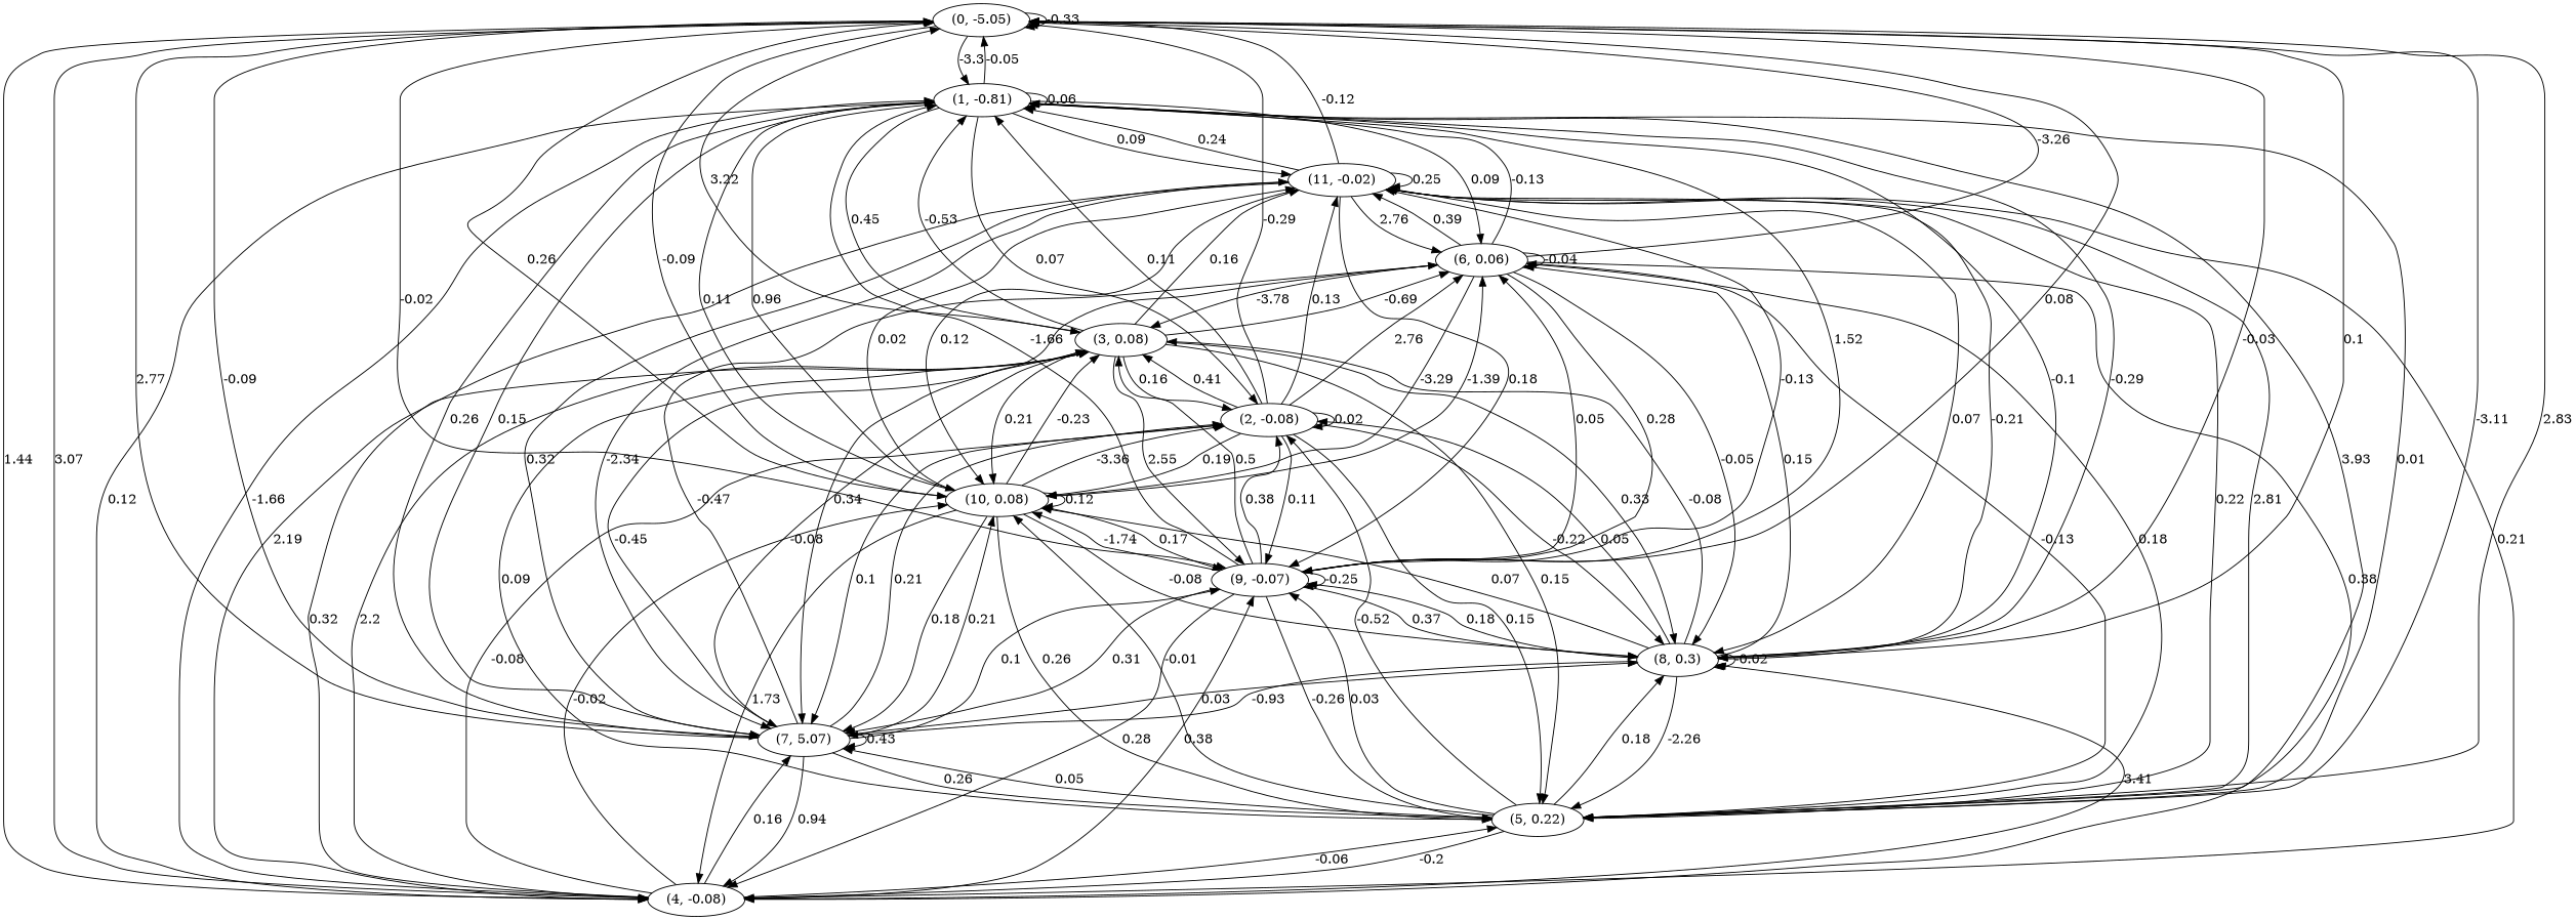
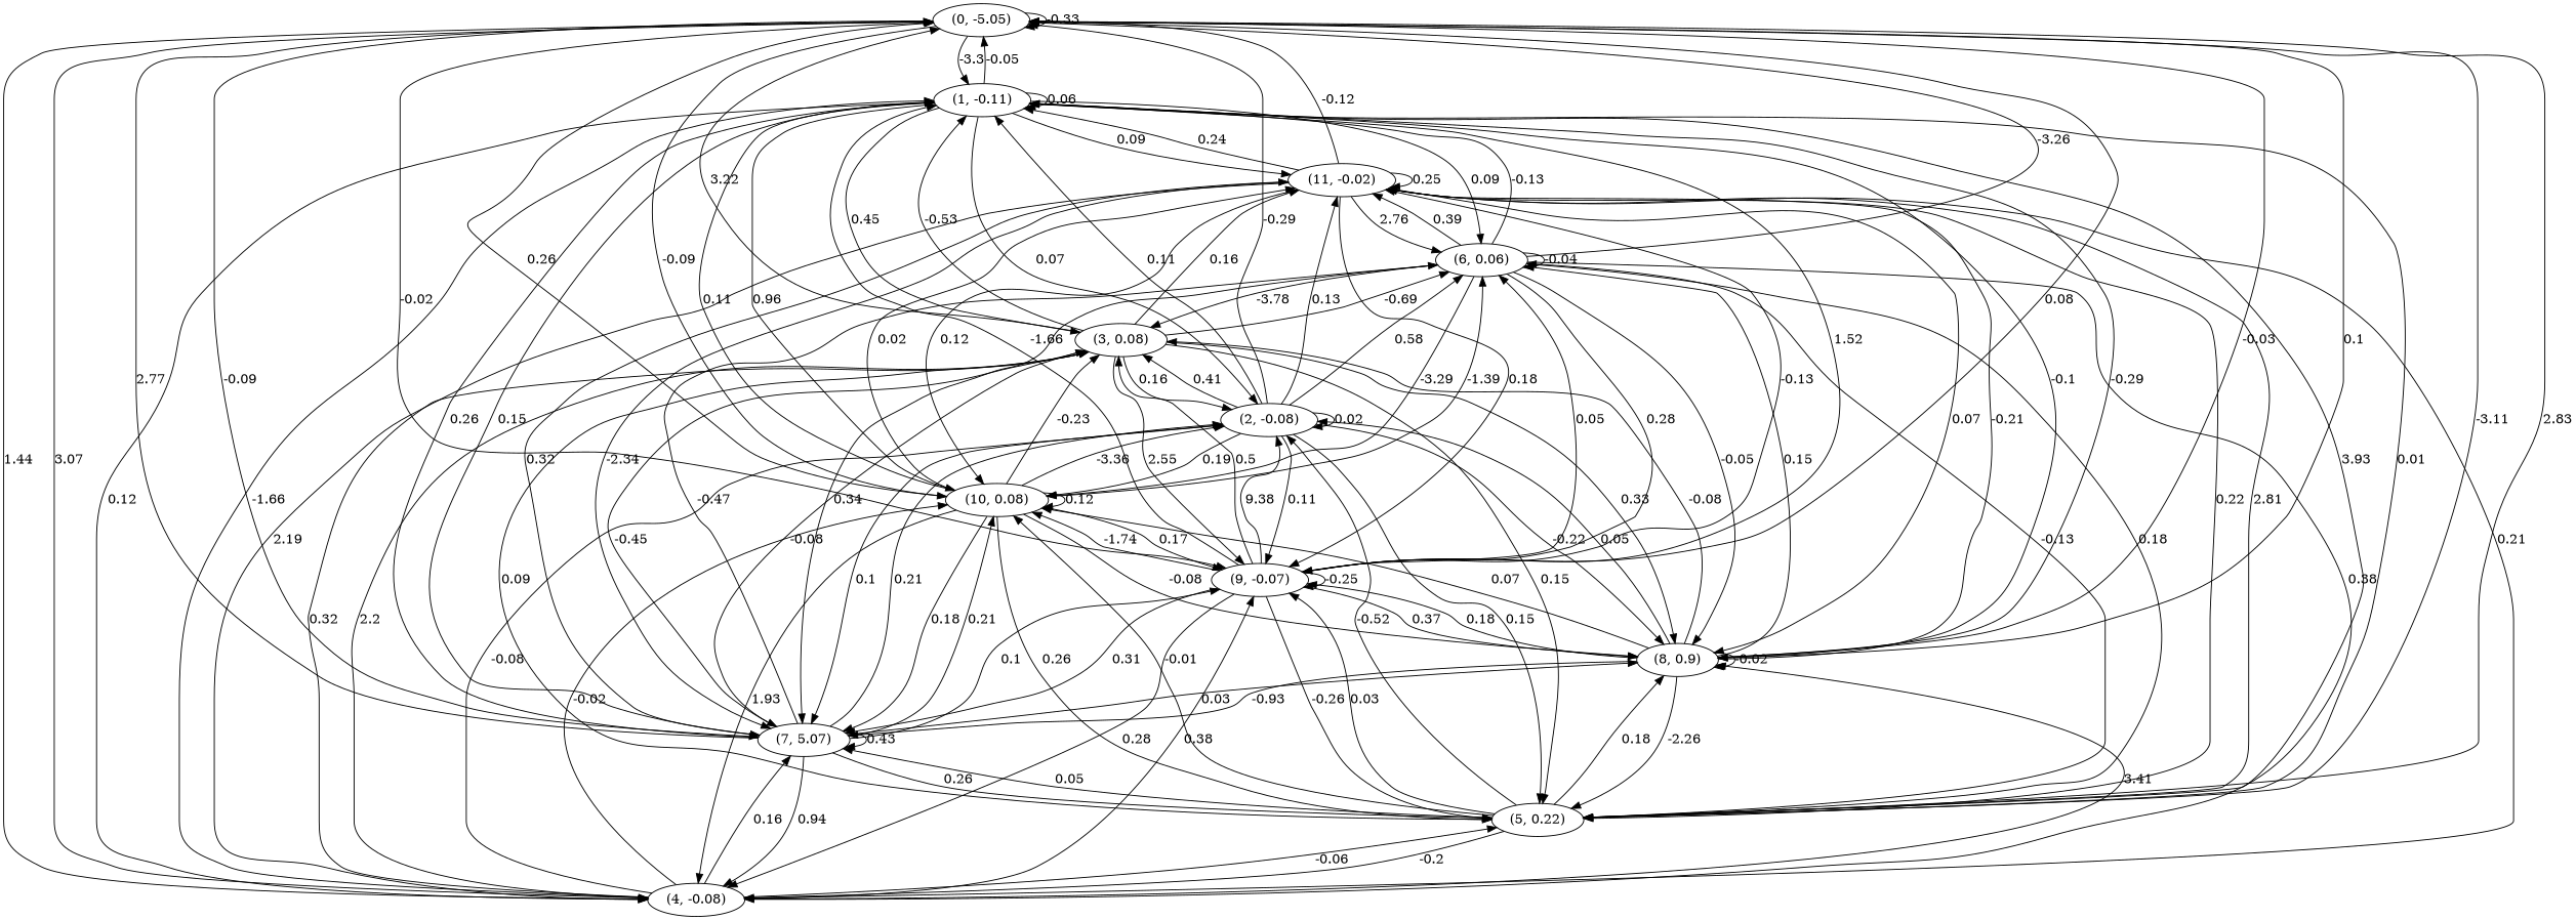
  digraph {
    n1 [label="(0, -5.05)"]
-   n2 [label="(1, -0.81)"]
+   n2 [label="(1, -0.11)"]
    n3 [label="(4, -0.08)"]
    n4 [label="(5, 0.22)"]
    n5 [label="(7, 5.07)"]
-   n6 [label="(8, 0.3)"]
+   n6 [label="(8, 0.9)"]
    n7 [label="(9, -0.07)"]
    n8 [label="(10, 0.08)"]
    n9 [label="(2, -0.08)"]
    n10 [label="(3, 0.08)"]
    n11 [label="(6, 0.06)"]
    n12 [label="(11, -0.02)"]
    n1 -> n1 [label=-0.33]
    n1 -> n2 [label=-3.3]
    n1 -> n3 [label=1.44]
    n1 -> n4 [label=-3.11]
    n1 -> n5 [label=-0.09]
    n1 -> n6 [label=0.1]
    n1 -> n7 [label=-0.02]
    n1 -> n8 [label=-0.09]
    n2 -> n1 [label=-0.05]
    n2 -> n2 [label=0.06]
    n2 -> n3 [label=0.12]
    n2 -> n4 [label=3.93]
    n2 -> n5 [label=0.15]
    n2 -> n6 [label=-0.1]
    n2 -> n7 [label=1.52]
    n2 -> n8 [label=0.96]
    n2 -> n9 [label=0.07]
    n2 -> n10 [label=0.45]
    n2 -> n11 [label=0.09]
    n2 -> n12 [label=0.09]
    n3 -> n1 [label=3.07]
    n3 -> n2 [label=-1.66]
    n3 -> n4 [label=-0.06]
    n3 -> n5 [label=0.16]
    n3 -> n6 [label=3.41]
    n3 -> n7 [label=0.38]
    n3 -> n8 [label=-0.02]
    n3 -> n9 [label=-0.08]
    n3 -> n10 [label=0.32]
    n3 -> n12 [label=0.21]
    n4 -> n1 [label=2.83]
    n4 -> n2 [label=0.01]
    n4 -> n3 [label=-0.2]
    n4 -> n5 [label=0.05]
    n4 -> n6 [label=0.18]
    n4 -> n7 [label=0.03]
    n4 -> n8 [label=-0.01]
    n4 -> n9 [label=-0.52]
    n4 -> n10 [label=0.09]
    n4 -> n11 [label=-0.13]
    n4 -> n12 [label=2.81]
    n5 -> n1 [label=2.77]
    n5 -> n2 [label=0.26]
    n5 -> n3 [label=0.94]
    n5 -> n4 [label=0.26]
    n5 -> n5 [label=0.43]
    n5 -> n6 [label=0.03]
    n5 -> n7 [label=0.1]
    n5 -> n8 [label=0.21]
    n5 -> n9 [label=0.21]
    n5 -> n10 [label=-0.08]
    n5 -> n11 [label=-0.47]
    n5 -> n12 [label=0.32]
    n6 -> n1 [label=-0.03]
    n6 -> n2 [label=-0.29]
    n6 -> n4 [label=-2.26]
    n6 -> n5 [label=-0.93]
    n6 -> n6 [label=-0.02]
    n6 -> n7 [label=0.18]
    n6 -> n8 [label=0.07]
    n6 -> n9 [label=0.05]
    n6 -> n10 [label=-0.08]
    n6 -> n11 [label=0.15]
    n6 -> n12 [label=-0.21]
    n7 -> n1 [label=0.08]
    n7 -> n2 [label=-1.66]
    n7 -> n3 [label=0.28]
    n7 -> n4 [label=-0.26]
    n7 -> n5 [label=0.31]
    n7 -> n6 [label=0.37]
    n7 -> n7 [label=-0.25]
    n7 -> n8 [label=-1.74]
-   n7 -> n9 [label=0.38]
+   n7 -> n9 [label=9.38]
    n7 -> n10 [label=0.5]
    n7 -> n11 [label=0.05]
    n7 -> n12 [label=-0.13]
    n8 -> n1 [label=0.26]
    n8 -> n2 [label=0.11]
-   n8 -> n3 [label=1.73]
+   n8 -> n3 [label=1.93]
    n8 -> n4 [label=0.26]
    n8 -> n5 [label=0.18]
    n8 -> n6 [label=-0.08]
    n8 -> n7 [label=0.17]
    n8 -> n8 [label=0.12]
    n8 -> n9 [label=-3.36]
    n8 -> n10 [label=-0.23]
    n8 -> n11 [label=-1.39]
    n8 -> n12 [label=0.02]
    n9 -> n1 [label=-0.29]
    n9 -> n2 [label=0.11]
    n9 -> n4 [label=0.15]
    n9 -> n5 [label=0.1]
    n9 -> n6 [label=-0.22]
    n9 -> n7 [label=0.11]
    n9 -> n8 [label=0.19]
    n9 -> n9 [label=0.02]
    n9 -> n10 [label=0.41]
-   n9 -> n11 [label=2.76]
+   n9 -> n11 [label=0.58]
    n9 -> n12 [label=0.13]
    n10 -> n1 [label=3.22]
    n10 -> n2 [label=-0.53]
    n10 -> n3 [label=2.2]
    n10 -> n4 [label=0.15]
    n10 -> n5 [label=-0.45]
    n10 -> n6 [label=0.33]
    n10 -> n7 [label=2.55]
-   n10 -> n8 [label=0.21]
    n10 -> n9 [label=0.16]
    n10 -> n11 [label=-0.69]
    n10 -> n12 [label=0.16]
    n11 -> n1 [label=-3.26]
    n11 -> n2 [label=-0.13]
    n11 -> n3 [label=0.38]
    n11 -> n4 [label=0.18]
    n11 -> n5 [label=0.34]
    n11 -> n6 [label=-0.05]
    n11 -> n7 [label=0.28]
    n11 -> n8 [label=-3.29]
    n11 -> n10 [label=-3.78]
    n11 -> n11 [label=-0.04]
    n11 -> n12 [label=0.39]
    n12 -> n1 [label=-0.12]
    n12 -> n2 [label=0.24]
    n12 -> n3 [label=2.19]
    n12 -> n4 [label=0.22]
    n12 -> n5 [label=-2.34]
    n12 -> n6 [label=0.07]
    n12 -> n7 [label=0.18]
    n12 -> n8 [label=0.12]
    n12 -> n11 [label=2.76]
    n12 -> n12 [label=0.25]
  }
